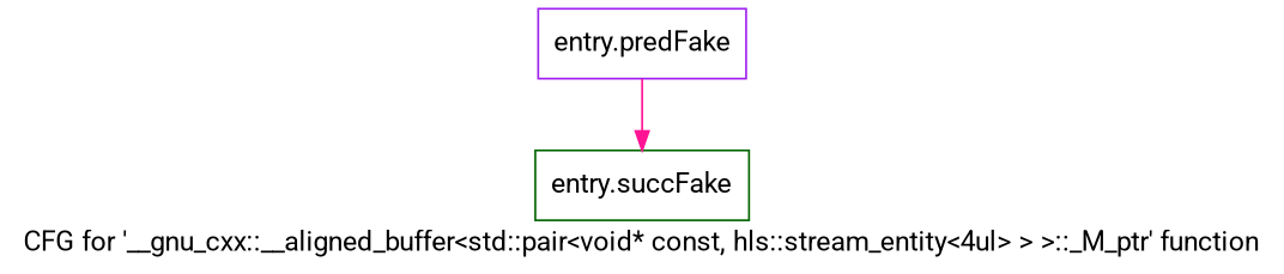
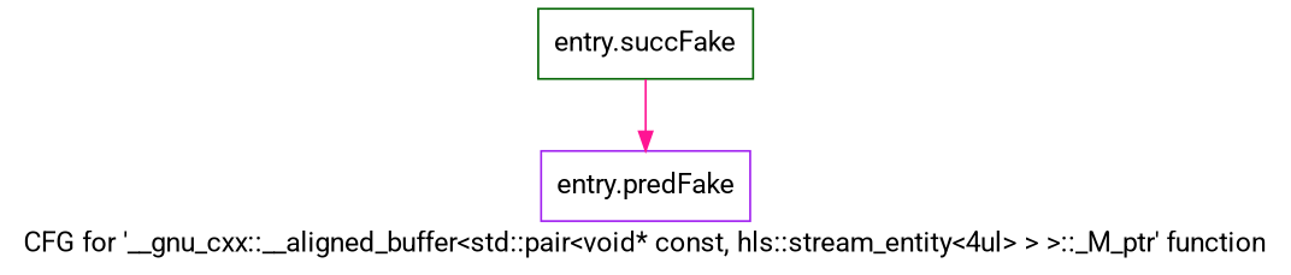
  digraph {
    label="CFG for '__gnu_cxx::__aligned_buffer\<std::pair\<void* const, hls::stream_entity\<4ul\> \> \>::_M_ptr' function"
    fontname=Roboto
    node [shape=record fontname=Roboto]
    n1 [label="{entry.predFake}" color=purple]
    n2 [filename="/tools/Xilinx/Vitis_HLS/2022.1/tps/lnx64/gcc-8.3.0/lib/gcc/x86_64-pc-linux-gnu/8.3.0/../../../../include/c++/8.3.0/ext/aligned_buffer.h" label="{entry.succFake}" linenumber=115 color=darkgreen]
-   n1 -> n2 [execusionnum=825 filename="/tools/Xilinx/Vitis_HLS/2022.1/tps/lnx64/gcc-8.3.0/lib/gcc/x86_64-pc-linux-gnu/8.3.0/../../../../include/c++/8.3.0/ext/aligned_buffer.h" color=deeppink style=solid fontname=Roboto]
+   n2 -> n1 [execusionnum=825 filename="/tools/Xilinx/Vitis_HLS/2022.1/tps/lnx64/gcc-8.3.0/lib/gcc/x86_64-pc-linux-gnu/8.3.0/../../../../include/c++/8.3.0/ext/aligned_buffer.h" color=deeppink style=solid fontname=Roboto]
  }
